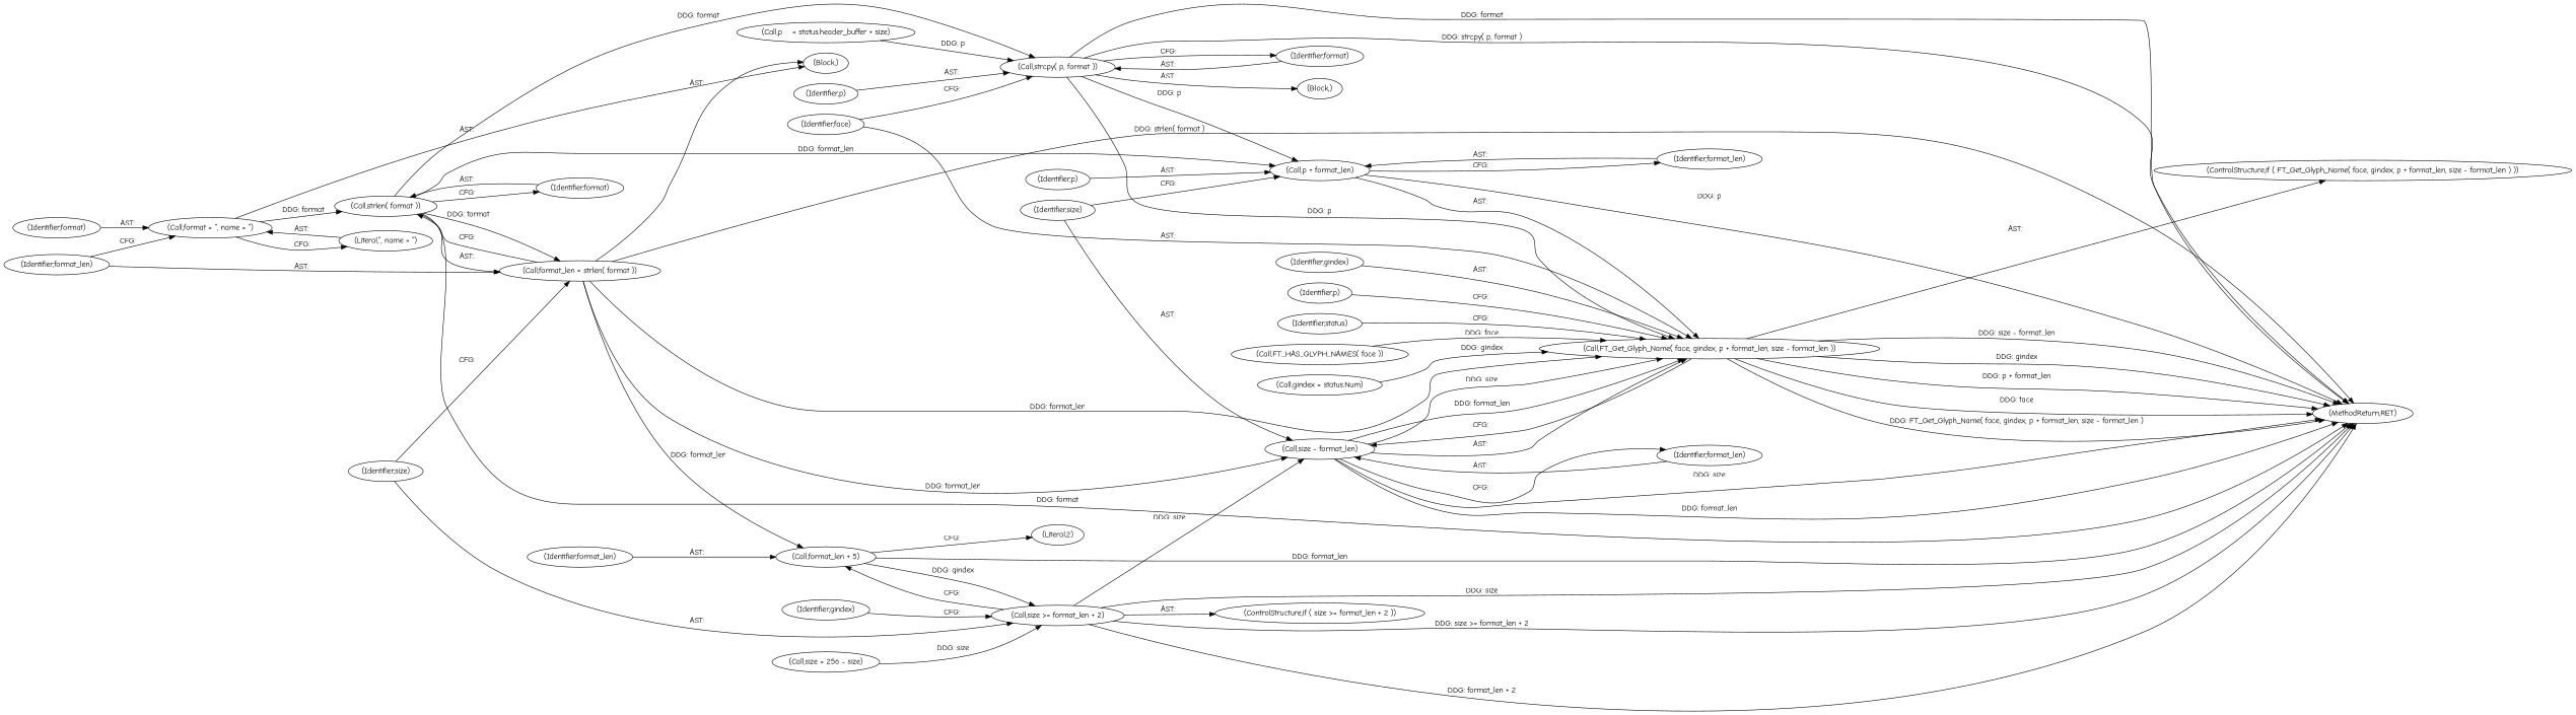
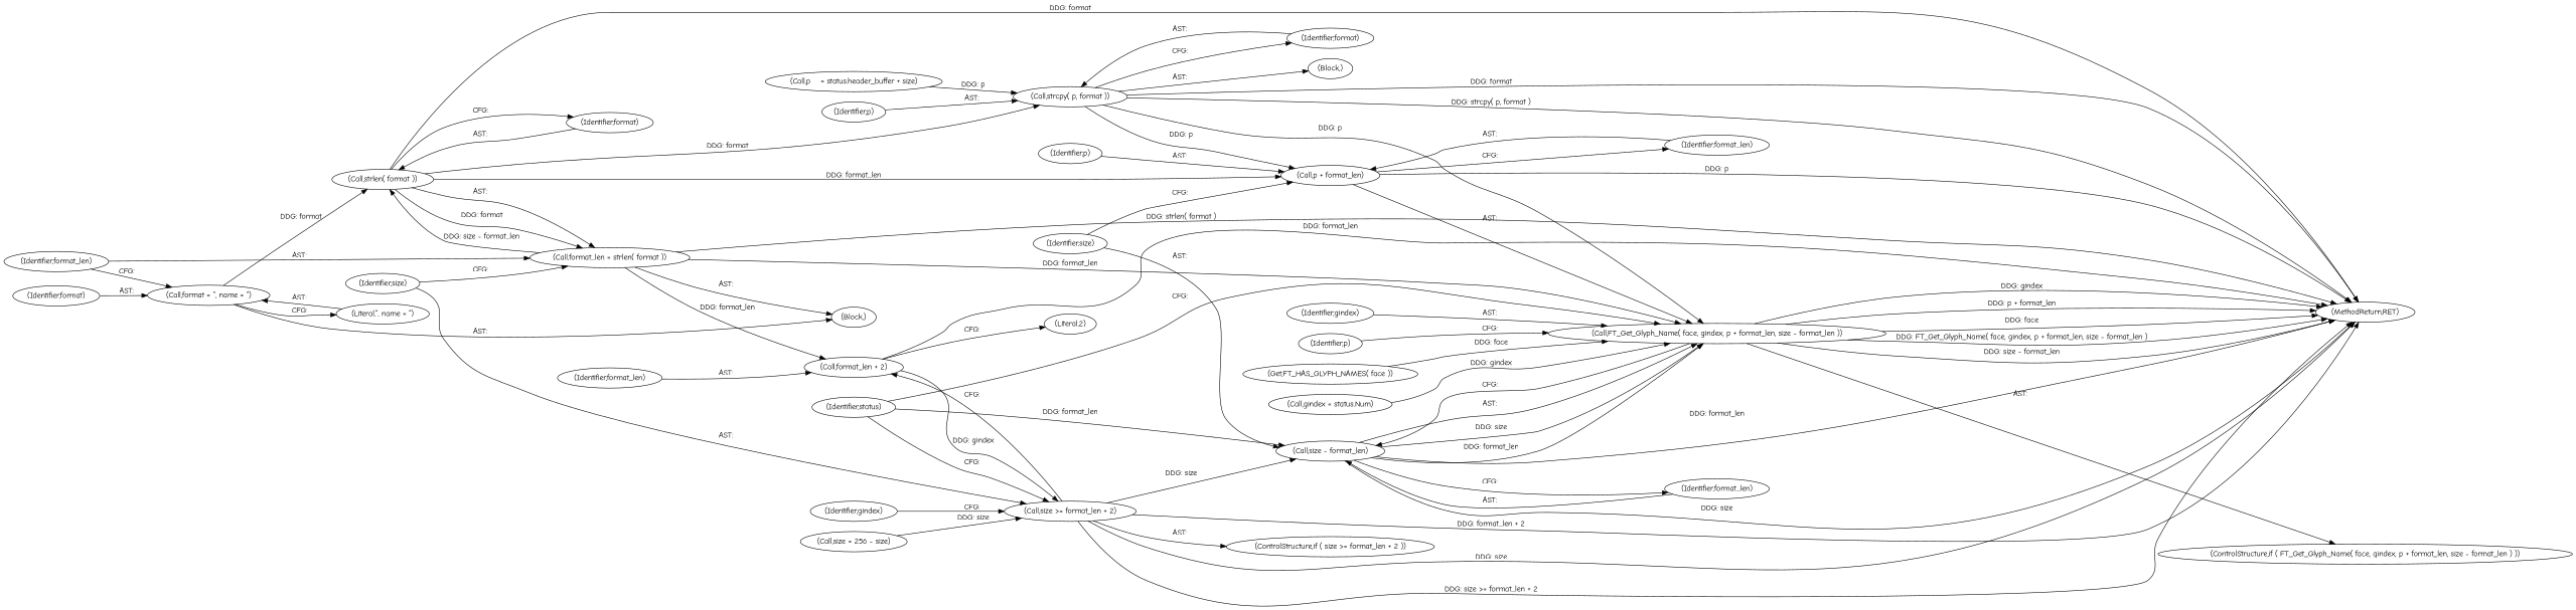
  digraph {
    fontname="Comic Neue"
    rankdir=LR
    node [fontname="Comic Neue"]
    edge [fontname="Comic Neue"]
    n1 [label="(Call,strlen( format ))"]
    n2 [label="(Call,format_len = strlen( format ))"]
    n3 [label="(Call,strcpy( p, format ))"]
    n4 [label="(Identifier,format)"]
    n5 [label="(MethodReturn,RET)"]
    n6 [label="(Call,p + format_len)"]
    n7 [label="(Block,)"]
    n8 [label="(Call,size - format_len)"]
    n9 [label="(Call,FT_Get_Glyph_Name( face, gindex, p + format_len, size - format_len ))"]
-   n10 [label="(Call,format_len + 5)"]
+   n10 [label="(Call,format_len + 2)"]
    n11 [label="(Block,)"]
    n12 [label="(Identifier,format)"]
    n13 [label="(Call,format = \", name = \")"]
    n14 [label="(Literal,\", name = \")"]
    n15 [label="(Call,size >= format_len + 2)"]
    n16 [label="(ControlStructure,if ( size >= format_len + 2 ))"]
    n17 [label="(Identifier,format_len)"]
    n18 [label="(ControlStructure,if ( FT_Get_Glyph_Name( face, gindex, p + format_len, size - format_len ) ))"]
    n19 [label="(Literal,2)"]
    n20 [label="(Identifier,format_len)"]
    n21 [label="(Identifier,format)"]
    n22 [label="(Identifier,gindex)"]
    n23 [label="(Call,p    = status.header_buffer + size)"]
    n24 [label="(Identifier,p)"]
    n25 [label="(Identifier,gindex)"]
    n26 [label="(Identifier,format_len)"]
    n27 [label="(Identifier,p)"]
    n28 [label="(Call,size = 256 - size)"]
    n29 [label="(Identifier,status)"]
-   n30 [label="(Call,FT_HAS_GLYPH_NAMES( face ))"]
-   n31 [label="(Identifier,face)"]
+   n30 [label="(Get,FT_HAS_GLYPH_NAMES( face ))"]
    n32 [label="(Identifier,size)"]
    n33 [label="(Identifier,format_len)"]
    n34 [label="(Identifier,p)"]
    n35 [label="(Call,gindex = status.Num)"]
    n36 [label="(Identifier,size)"]
    n1 -> n2 [label="AST: "]
    n1 -> n2 [label="DDG: format"]
    n1 -> n3 [label="DDG: format"]
    n1 -> n4 [label="CFG: "]
    n1 -> n5 [label="DDG: format"]
    n1 -> n6 [label="DDG: format_len"]
-   n2 -> n1 [label="CFG: "]
+   n2 -> n1 [label="DDG: size - format_len"]
    n2 -> n5 [label="DDG: strlen( format )"]
    n2 -> n7 [label="AST: "]
-   n2 -> n8 [label="DDG: format_len"]
+   n29 -> n8 [label="DDG: format_len"]
    n2 -> n9 [label="DDG: format_len"]
    n2 -> n10 [label="DDG: format_len"]
    n3 -> n5 [label="DDG: format"]
    n3 -> n5 [label="DDG: strcpy( p, format )"]
    n3 -> n6 [label="DDG: p"]
    n3 -> n9 [label="DDG: p"]
    n3 -> n11 [label="AST: "]
    n3 -> n12 [label="CFG: "]
    n4 -> n1 [label="AST: "]
    n6 -> n5 [label="DDG: p"]
    n6 -> n9 [label="AST: "]
    n6 -> n20 [label="CFG: "]
    n8 -> n5 [label="DDG: size"]
    n8 -> n5 [label="DDG: format_len"]
    n8 -> n9 [label="AST: "]
    n8 -> n9 [label="DDG: size"]
    n8 -> n9 [label="DDG: format_len"]
    n8 -> n17 [label="CFG: "]
    n9 -> n5 [label="DDG: p + format_len"]
    n9 -> n5 [label="DDG: face"]
    n9 -> n5 [label="DDG: FT_Get_Glyph_Name( face, gindex, p + format_len, size - format_len )"]
    n9 -> n5 [label="DDG: size - format_len"]
    n9 -> n5 [label="DDG: gindex"]
    n9 -> n8 [label="CFG: "]
    n9 -> n18 [label="AST: "]
    n10 -> n5 [label="DDG: format_len"]
    n10 -> n15 [label="DDG: gindex"]
    n10 -> n19 [label="CFG: "]
    n12 -> n3 [label="AST: "]
    n13 -> n1 [label="DDG: format"]
    n13 -> n7 [label="AST: "]
    n13 -> n14 [label="CFG: "]
    n14 -> n13 [label="AST: "]
    n15 -> n5 [label="DDG: size >= format_len + 2"]
    n15 -> n5 [label="DDG: format_len + 2"]
    n15 -> n5 [label="DDG: size"]
    n15 -> n8 [label="DDG: size"]
    n15 -> n10 [label="CFG: "]
    n15 -> n16 [label="AST: "]
    n17 -> n8 [label="AST: "]
    n20 -> n6 [label="AST: "]
    n21 -> n13 [label="AST: "]
    n22 -> n9 [label="AST: "]
    n23 -> n3 [label="DDG: p"]
    n24 -> n3 [label="AST: "]
    n25 -> n15 [label="CFG: "]
    n26 -> n2 [label="AST: "]
    n26 -> n13 [label="CFG: "]
    n27 -> n9 [label="CFG: "]
    n28 -> n15 [label="DDG: size"]
    n29 -> n9 [label="CFG: "]
+   n29 -> n15 [label="CFG: "]
    n30 -> n9 [label="DDG: face"]
-   n31 -> n3 [label="CFG: "]
-   n31 -> n9 [label="AST: "]
    n32 -> n6 [label="CFG: "]
    n32 -> n8 [label="AST: "]
    n33 -> n10 [label="AST: "]
    n34 -> n6 [label="AST: "]
    n35 -> n9 [label="DDG: gindex"]
    n36 -> n2 [label="CFG: "]
    n36 -> n15 [label="AST: "]
  }
